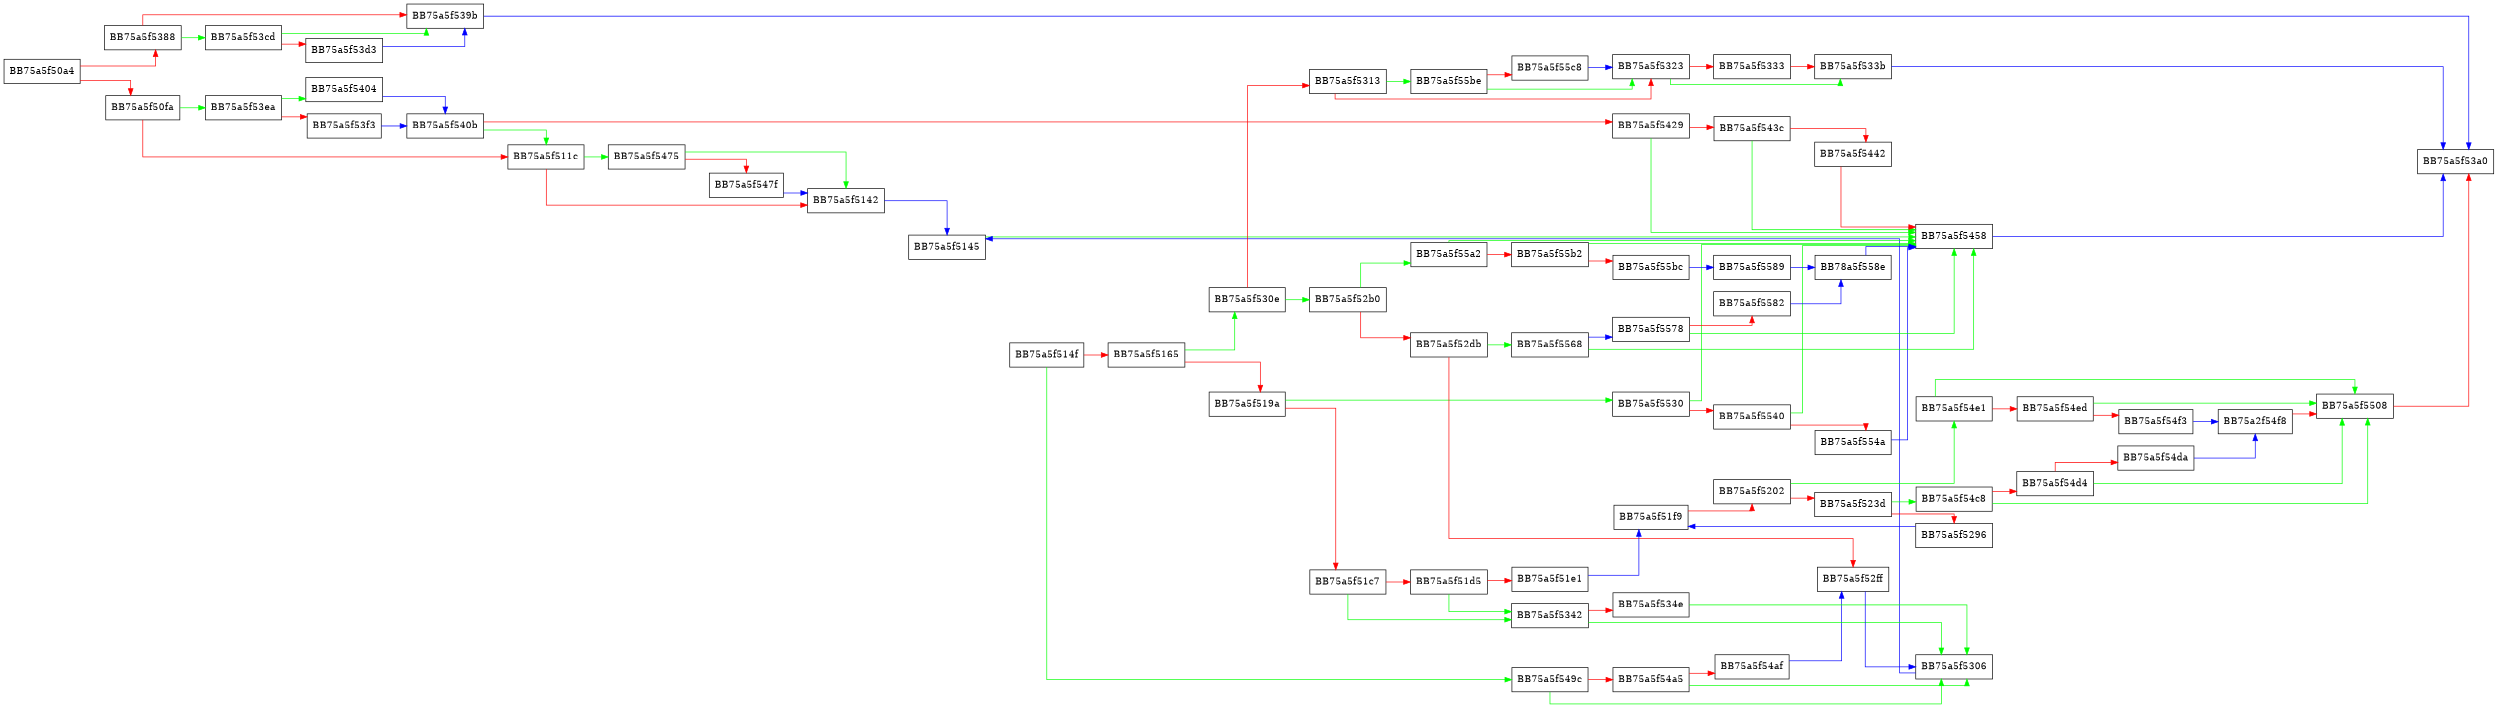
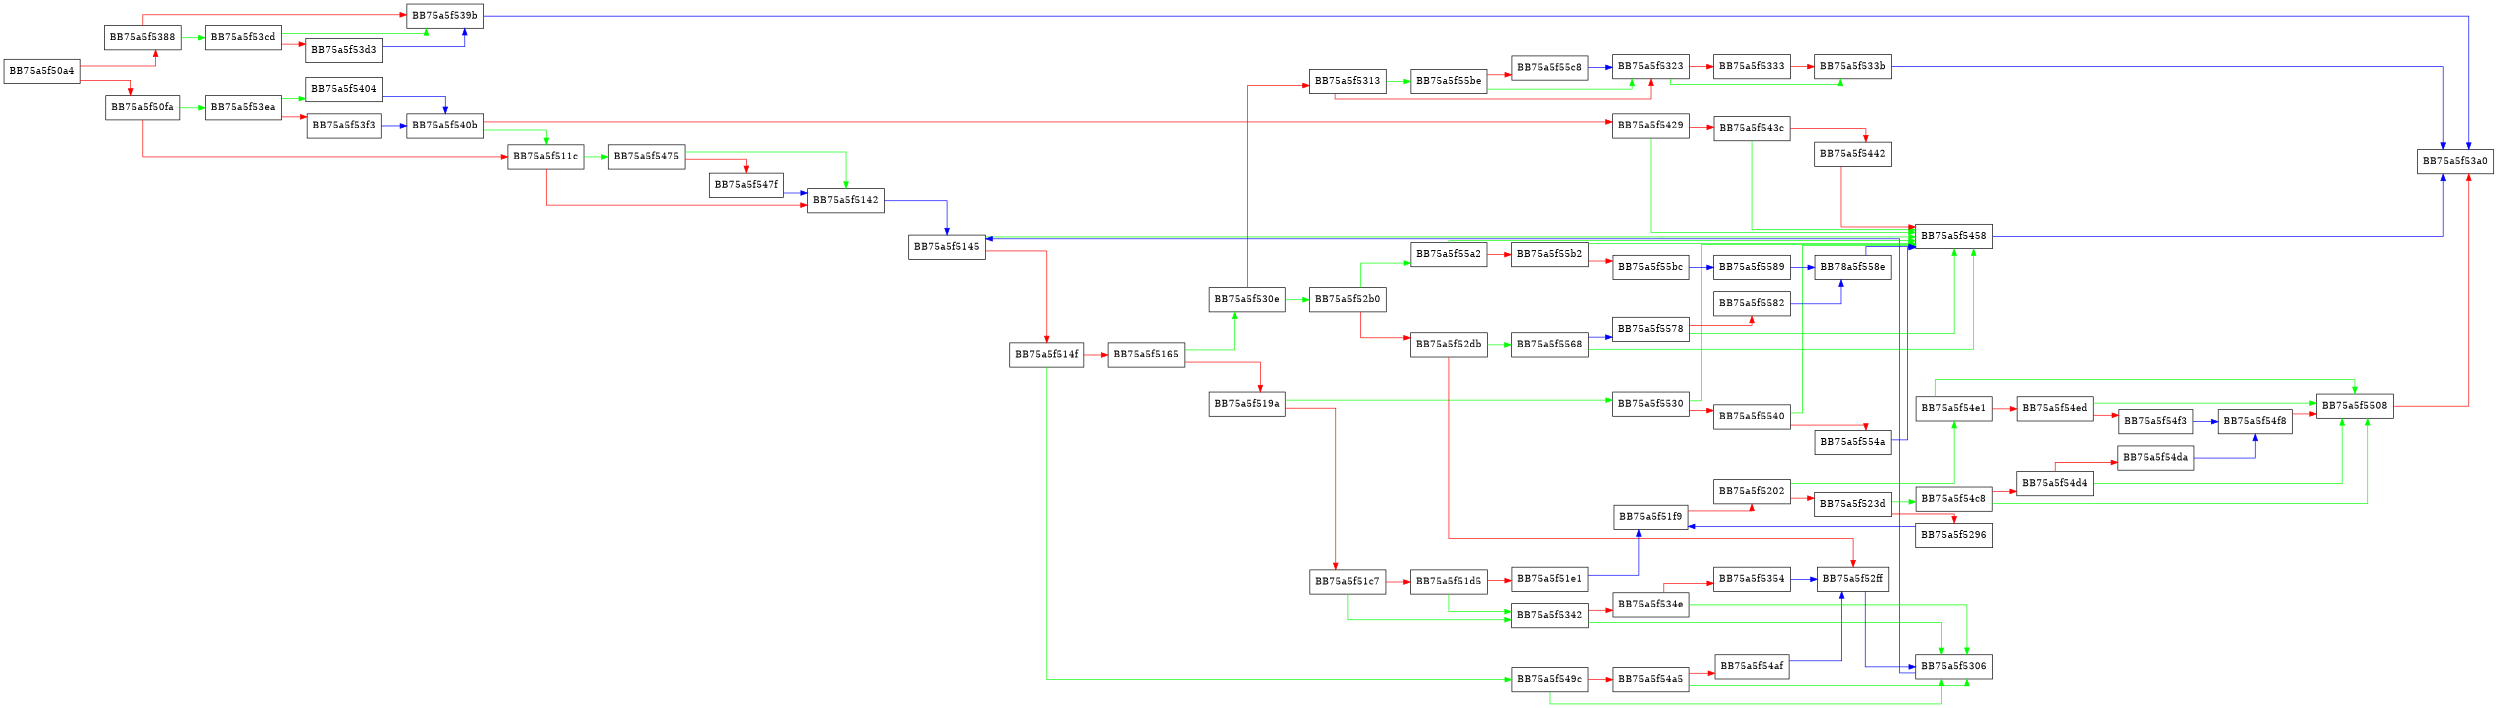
  digraph {
    rankdir=LR
    splines=ortho
    node [shape=box]
    edge [color=red]
    BB75a5f50a4
    BB75a5f5388
    BB75a5f50fa
    BB75a5f53cd
    BB75a5f539b
    BB75a5f53ea
    BB75a5f511c
    BB75a5f53d3
    BB75a5f53a0
    BB75a5f5404
    BB75a5f53f3
    BB75a5f5475
    BB75a5f5142
    BB75a5f540b
    BB75a5f547f
    BB75a5f5145
    BB75a5f5458
    BB75a5f514f
    BB75a5f549c
    BB75a5f5165
    BB75a5f5306
    BB75a5f54a5
    BB75a5f530e
    BB75a5f519a
    BB75a5f54af
    BB75a5f52b0
    BB75a5f5313
    BB75a5f5530
    BB75a5f51c7
    BB75a5f55a2
    BB75a5f52db
    BB75a5f55be
    BB75a5f5323
    BB75a5f5540
    BB75a5f5342
    BB75a5f51d5
    BB75a5f554a
    BB75a5f534e
    BB75a5f51e1
+   BB75a5f5354
    BB75a5f51f9
    BB75a5f5202
    BB75a5f54e1
    BB75a5f523d
    BB75a5f5508
    BB75a5f54ed
    BB75a5f54c8
    BB75a5f5296
    BB75a5f54f3
    BB75a5f54d4
    BB75a5f54da
    BB75a5f55b2
    BB75a5f5568
    BB75a5f52ff
    BB75a5f55bc
    BB75a5f5578
    BB75a5f5582
    BB75a5f55c8
    BB75a5f533b
    BB75a5f5333
    BB75a5f5429
    BB75a5f543c
    BB75a5f5442
-   BB75a5f54f8 [label=BB75a2f54f8]
+   BB75a5f54f8
    n65 [label=BB78a5f558e]
    BB75a5f5589
    BB75a5f50a4 -> BB75a5f5388
    BB75a5f50a4 -> BB75a5f50fa
    BB75a5f5388 -> BB75a5f53cd [color=green]
    BB75a5f5388 -> BB75a5f539b
    BB75a5f50fa -> BB75a5f53ea [color=green]
    BB75a5f50fa -> BB75a5f511c
    BB75a5f53cd -> BB75a5f539b [color=green]
    BB75a5f53cd -> BB75a5f53d3
    BB75a5f539b -> BB75a5f53a0 [color=blue]
    BB75a5f53ea -> BB75a5f5404 [color=green]
    BB75a5f53ea -> BB75a5f53f3
    BB75a5f511c -> BB75a5f5475 [color=green]
    BB75a5f511c -> BB75a5f5142
    BB75a5f53d3 -> BB75a5f539b [color=blue]
    BB75a5f5404 -> BB75a5f540b [color=blue]
    BB75a5f53f3 -> BB75a5f540b [color=blue]
    BB75a5f5475 -> BB75a5f5142 [color=green]
    BB75a5f5475 -> BB75a5f547f
    BB75a5f5142 -> BB75a5f5145 [color=blue]
    BB75a5f540b -> BB75a5f511c [color=green]
    BB75a5f540b -> BB75a5f5429
    BB75a5f547f -> BB75a5f5142 [color=blue]
    BB75a5f5145 -> BB75a5f5458 [color=green]
+   BB75a5f5145 -> BB75a5f514f
    BB75a5f5458 -> BB75a5f53a0 [color=blue]
    BB75a5f514f -> BB75a5f549c [color=green]
    BB75a5f514f -> BB75a5f5165
    BB75a5f549c -> BB75a5f5306 [color=green]
    BB75a5f549c -> BB75a5f54a5
    BB75a5f5165 -> BB75a5f530e [color=green]
    BB75a5f5165 -> BB75a5f519a
    BB75a5f5306 -> BB75a5f5145 [color=blue]
    BB75a5f54a5 -> BB75a5f5306 [color=green]
    BB75a5f54a5 -> BB75a5f54af
    BB75a5f530e -> BB75a5f52b0 [color=green]
    BB75a5f530e -> BB75a5f5313
    BB75a5f519a -> BB75a5f5530 [color=green]
    BB75a5f519a -> BB75a5f51c7
    BB75a5f54af -> BB75a5f52ff [color=blue]
    BB75a5f52b0 -> BB75a5f55a2 [color=green]
    BB75a5f52b0 -> BB75a5f52db
    BB75a5f5313 -> BB75a5f55be [color=green]
    BB75a5f5313 -> BB75a5f5323
    BB75a5f5530 -> BB75a5f5458 [color=green]
    BB75a5f5530 -> BB75a5f5540
    BB75a5f51c7 -> BB75a5f5342 [color=green]
    BB75a5f51c7 -> BB75a5f51d5
    BB75a5f55a2 -> BB75a5f5458 [color=green]
    BB75a5f55a2 -> BB75a5f55b2
    BB75a5f52db -> BB75a5f5568 [color=green]
    BB75a5f52db -> BB75a5f52ff
    BB75a5f55be -> BB75a5f5323 [color=green]
    BB75a5f55be -> BB75a5f55c8
    BB75a5f5323 -> BB75a5f533b [color=green]
    BB75a5f5323 -> BB75a5f5333
    BB75a5f5540 -> BB75a5f5458 [color=green]
    BB75a5f5540 -> BB75a5f554a
    BB75a5f5342 -> BB75a5f5306 [color=green]
    BB75a5f5342 -> BB75a5f534e
    BB75a5f51d5 -> BB75a5f5342 [color=green]
    BB75a5f51d5 -> BB75a5f51e1
    BB75a5f554a -> BB75a5f5458 [color=blue]
    BB75a5f534e -> BB75a5f5306 [color=green]
+   BB75a5f534e -> BB75a5f5354
    BB75a5f51e1 -> BB75a5f51f9 [color=blue]
+   BB75a5f5354 -> BB75a5f52ff [color=blue]
    BB75a5f51f9 -> BB75a5f5202
    BB75a5f5202 -> BB75a5f54e1 [color=green]
    BB75a5f5202 -> BB75a5f523d
    BB75a5f54e1 -> BB75a5f5508 [color=green]
    BB75a5f54e1 -> BB75a5f54ed
    BB75a5f523d -> BB75a5f54c8 [color=green]
    BB75a5f523d -> BB75a5f5296
    BB75a5f5508 -> BB75a5f53a0
    BB75a5f54ed -> BB75a5f5508 [color=green]
    BB75a5f54ed -> BB75a5f54f3
    BB75a5f54c8 -> BB75a5f5508 [color=green]
    BB75a5f54c8 -> BB75a5f54d4
    BB75a5f5296 -> BB75a5f51f9 [color=blue]
    BB75a5f54f3 -> BB75a5f54f8 [color=blue]
    BB75a5f54d4 -> BB75a5f5508 [color=green]
    BB75a5f54d4 -> BB75a5f54da
    BB75a5f54da -> BB75a5f54f8 [color=blue]
    BB75a5f55b2 -> BB75a5f5458 [color=green]
    BB75a5f55b2 -> BB75a5f55bc
    BB75a5f5568 -> BB75a5f5458 [color=green]
    BB75a5f5568 -> BB75a5f5578 [color=blue]
    BB75a5f52ff -> BB75a5f5306 [color=blue]
    BB75a5f55bc -> BB75a5f5589 [color=blue]
    BB75a5f5578 -> BB75a5f5458 [color=green]
    BB75a5f5578 -> BB75a5f5582
    BB75a5f5582 -> n65 [color=blue]
    BB75a5f55c8 -> BB75a5f5323 [color=blue]
    BB75a5f533b -> BB75a5f53a0 [color=blue]
    BB75a5f5333 -> BB75a5f533b
    BB75a5f5429 -> BB75a5f5458 [color=green]
    BB75a5f5429 -> BB75a5f543c
    BB75a5f543c -> BB75a5f5458 [color=green]
    BB75a5f543c -> BB75a5f5442
    BB75a5f5442 -> BB75a5f5458
    BB75a5f54f8 -> BB75a5f5508
    n65 -> BB75a5f5458 [color=blue]
    BB75a5f5589 -> n65 [color=blue]
  }
